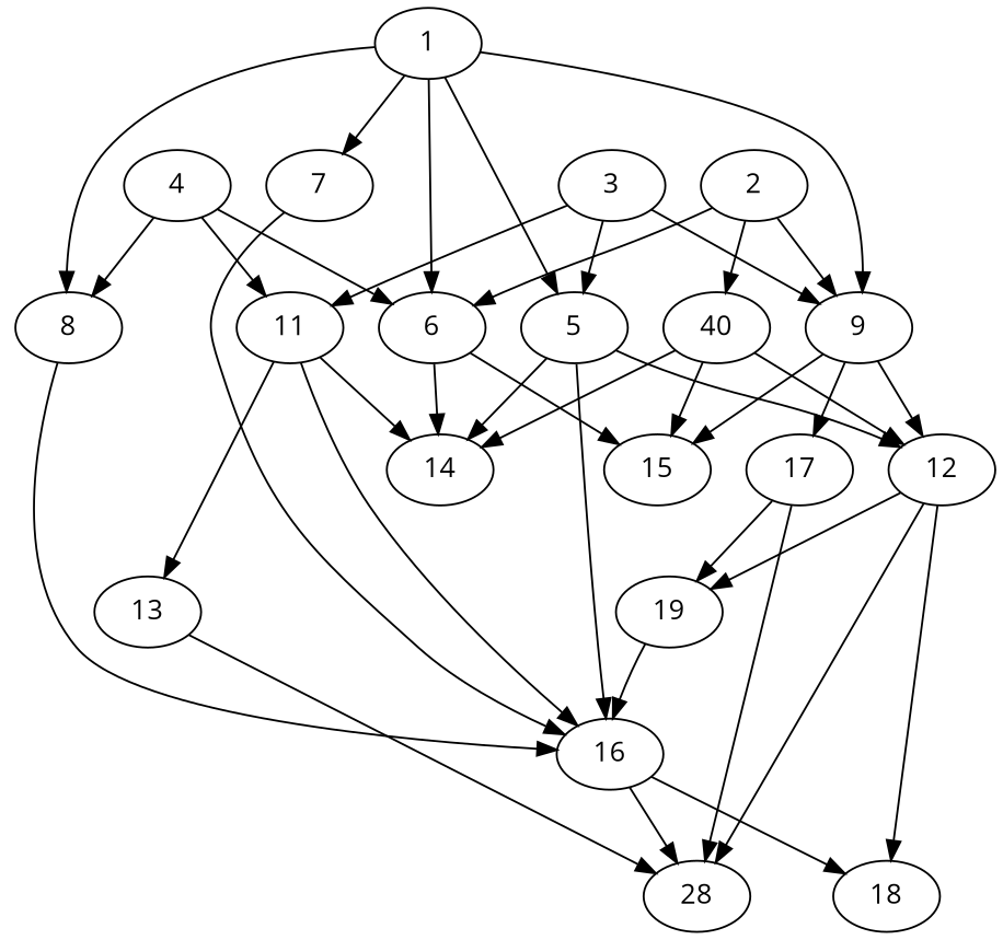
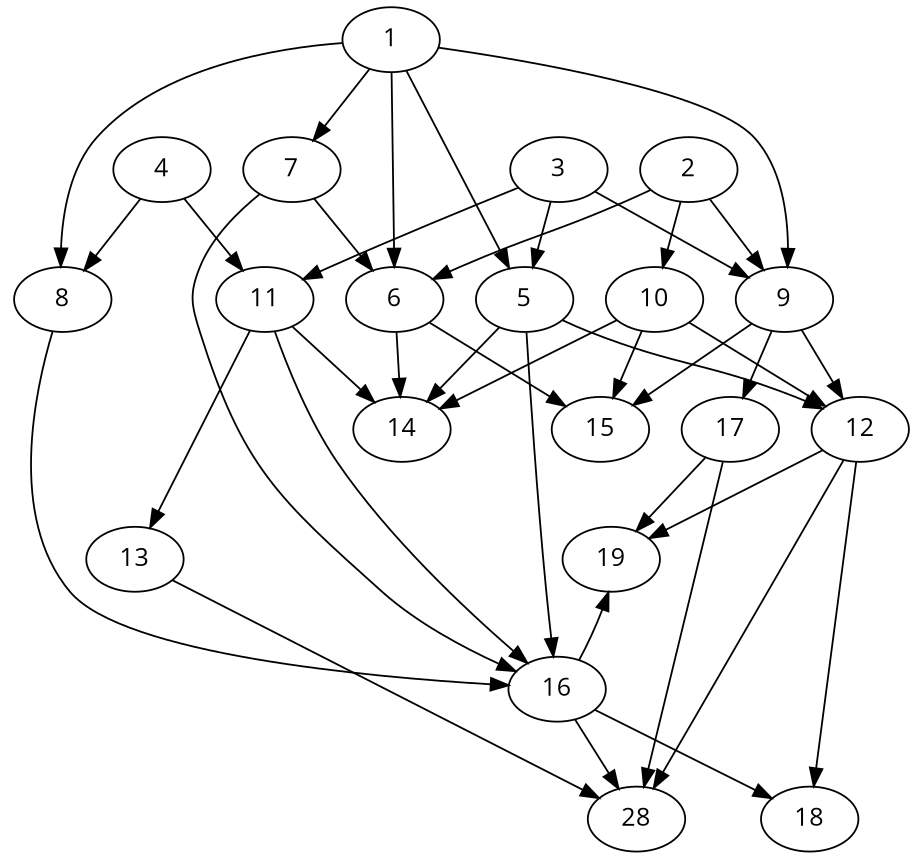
  digraph {
    fontname="Open Sans"
    node [alpha=0.04 fontname="Open Sans"]
    edge [fontname="Open Sans"]
    1 [expect_size=36896768]
    5 [alpha=0.16 expect_size=35733504]
    6 [alpha=0.05 expect_size=34148352]
    7 [alpha=0.02 expect_size=47923200]
    8 [alpha=0.10 expect_size=42373120]
    9 [expect_size=35173376]
    12 [alpha=0.18 expect_size=18432000]
    14 [alpha=0.14 expect_size=31723520]
    16 [alpha=0.05 expect_size=13824000]
    15 [expect_size=22176768]
    17 [alpha=0.09 expect_size=24671232]
    18 [alpha=0.17 expect_size=28298240]
    19 [alpha=0.14 expect_size=5532672]
    n14 [alpha=0.07 expect_size=15330304 label=28]
    2 [alpha=0.18 expect_size=45820928]
-   10 [alpha=0.15 expect_size=48736256 label=40]
+   10 [alpha=0.15 expect_size=48736256]
    3 [alpha=0.08 expect_size=30907392]
    11 [expect_size=8260608]
    13 [alpha=0.02 expect_size=12582912]
    4 [alpha=0.16 expect_size=16701440]
    1 -> 5
    1 -> 6
    1 -> 7
    1 -> 8
    1 -> 9
    5 -> 12
    5 -> 14
    5 -> 16
    6 -> 14
    6 -> 15
    7 -> 16
    8 -> 16
    9 -> 12
    9 -> 15
    9 -> 17
    12 -> 18
    12 -> 19
    12 -> n14
    16 -> 18
-   19 -> 16
+   16 -> 19
    16 -> n14
    17 -> 19
    17 -> n14
    2 -> 6
    2 -> 9
    2 -> 10
    10 -> 12
    10 -> 14
    10 -> 15
    3 -> 5
    3 -> 9
    3 -> 11
    11 -> 14
    11 -> 16
    11 -> 13
    13 -> n14
-   4 -> 6
+   7 -> 6
    4 -> 8
    4 -> 11
  }
